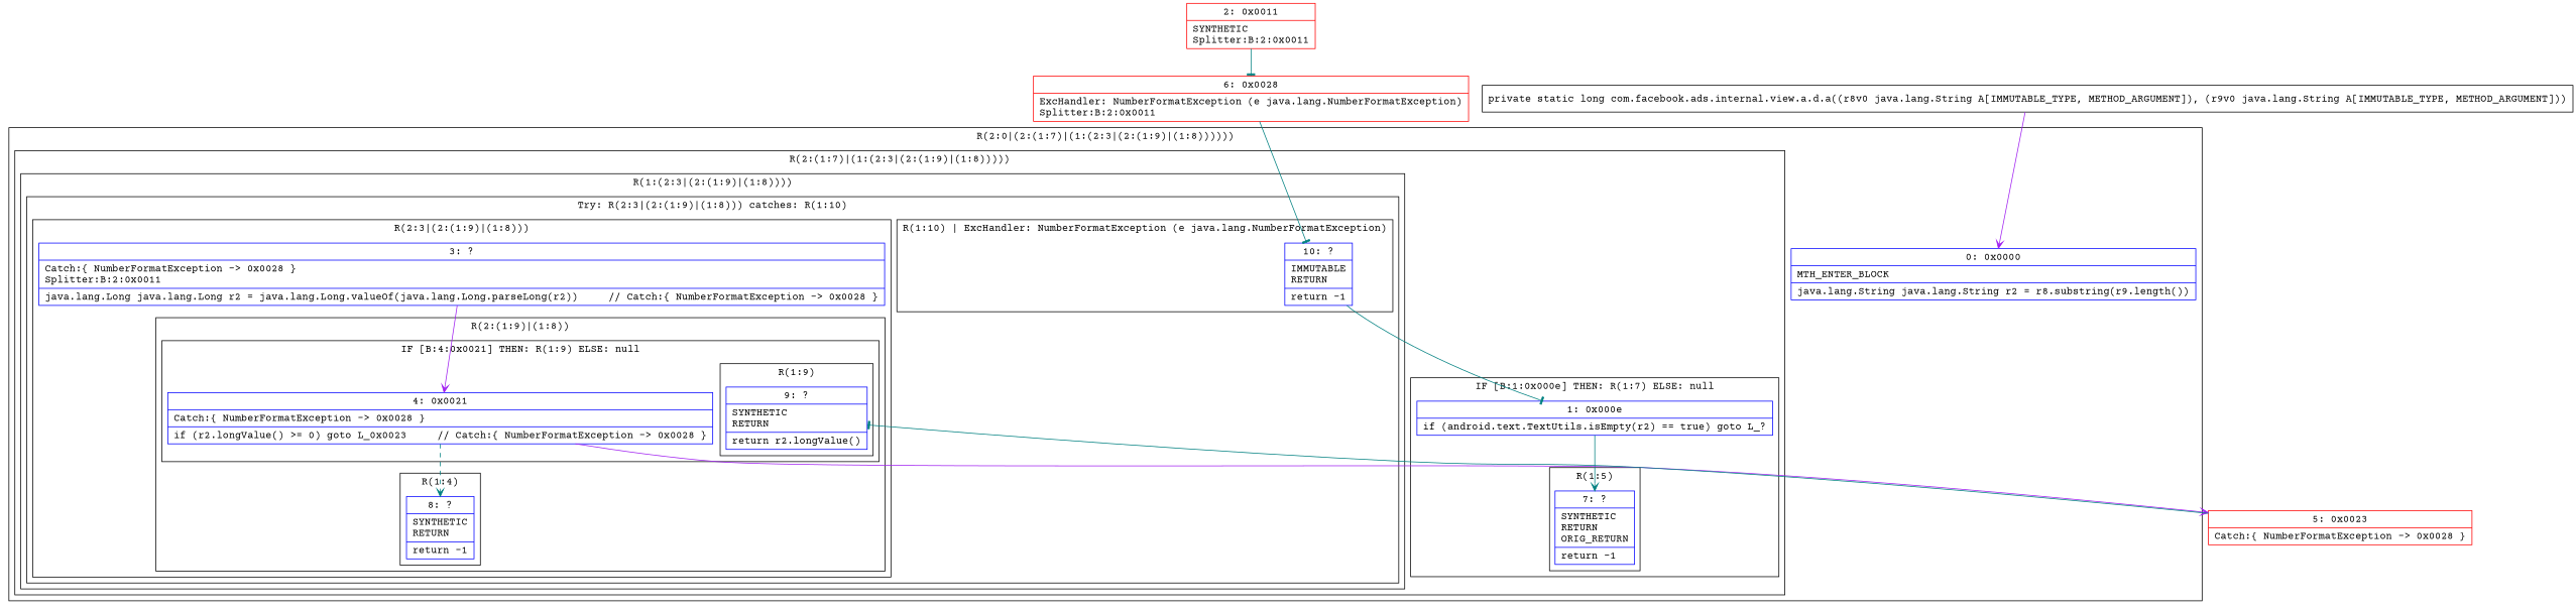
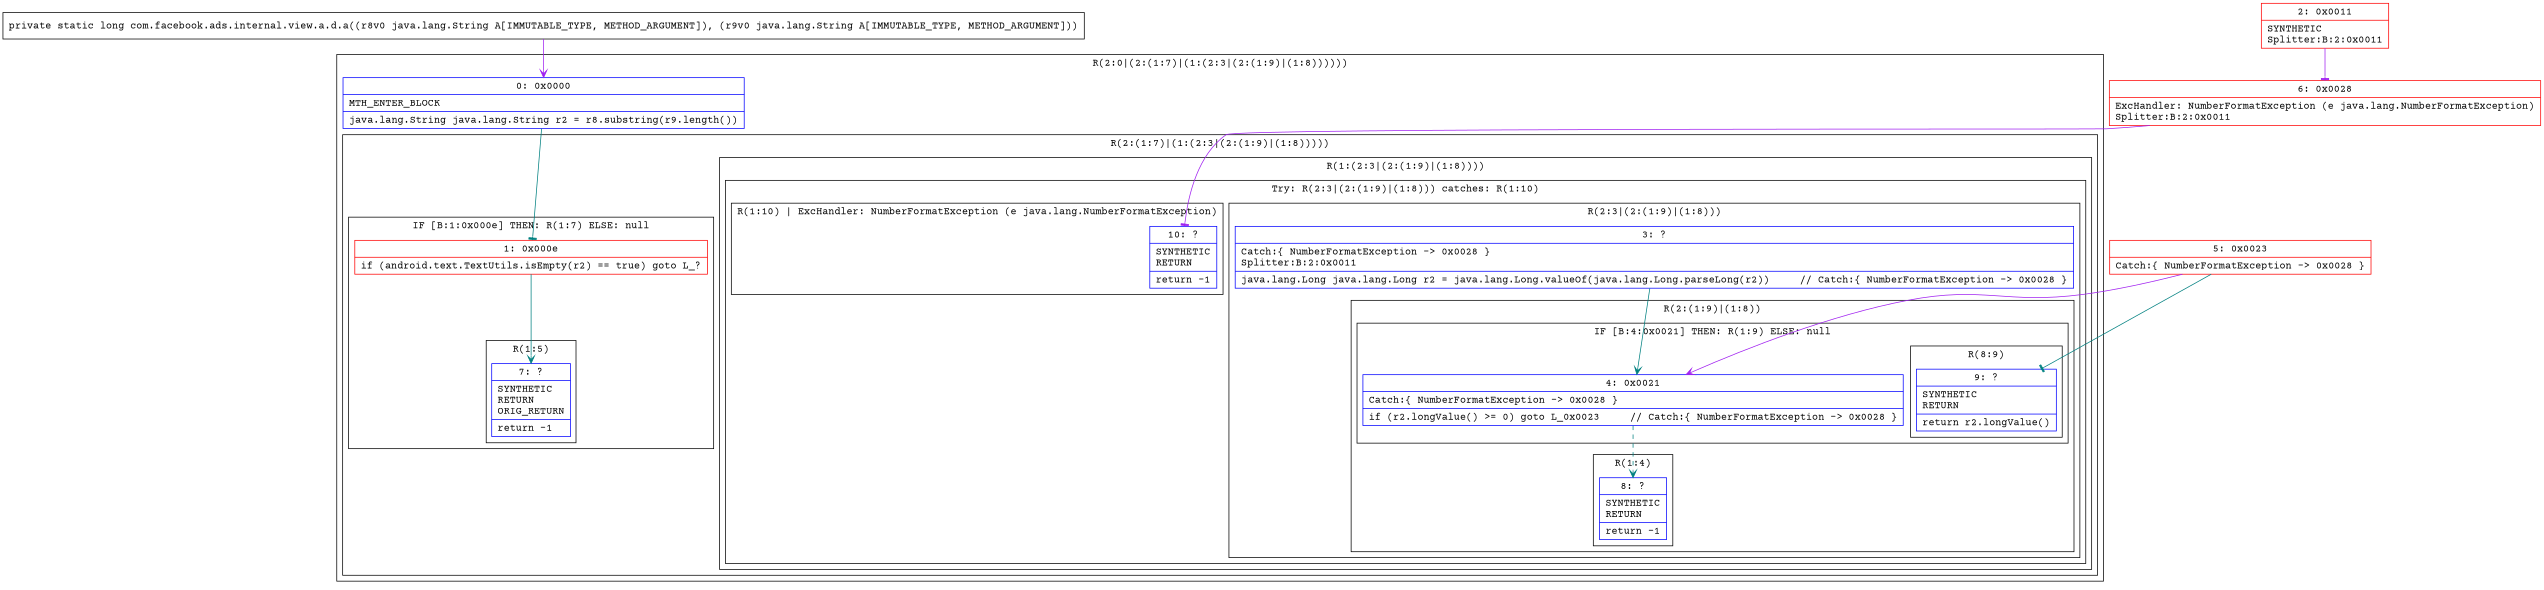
  digraph {
    fontname="Courier Prime"
    node [color=blue fontname="Courier Prime" shape=record]
    edge [arrowhead=vee color=teal fontname="Courier Prime"]
    n1 [label="{7\:\ ?|SYNTHETIC\lRETURN\lORIG_RETURN\l|return \-1\l}"]
-   n2 [label="{1\:\ 0x000e|if (android.text.TextUtils.isEmpty(r2) == true) goto L_?\l}"]
+   n2 [color=red label="{1\:\ 0x000e|if (android.text.TextUtils.isEmpty(r2) == true) goto L_?\l}"]
    n3 [label="{9\:\ ?|SYNTHETIC\lRETURN\l|return r2.longValue()\l}"]
    n4 [label="{4\:\ 0x0021|Catch:\{ NumberFormatException \-\> 0x0028 \}\l|if (r2.longValue() \>= 0) goto L_0x0023     \/\/ Catch:\{ NumberFormatException \-\> 0x0028 \}\l}"]
    n5 [label="{8\:\ ?|SYNTHETIC\lRETURN\l|return \-1\l}"]
    n6 [label="{3\:\ ?|Catch:\{ NumberFormatException \-\> 0x0028 \}\lSplitter:B:2:0x0011\l|java.lang.Long java.lang.Long r2 = java.lang.Long.valueOf(java.lang.Long.parseLong(r2))     \/\/ Catch:\{ NumberFormatException \-\> 0x0028 \}\l}"]
-   n7 [label="{10\:\ ?|IMMUTABLE\lRETURN\l|return \-1\l}"]
+   n7 [label="{10\:\ ?|SYNTHETIC\lRETURN\l|return \-1\l}"]
    n8 [label="{0\:\ 0x0000|MTH_ENTER_BLOCK\l|java.lang.String java.lang.String r2 = r8.substring(r9.length())\l}"]
    n9 [color=red label="{5\:\ 0x0023|Catch:\{ NumberFormatException \-\> 0x0028 \}\l}"]
    n10 [color=red label="{2\:\ 0x0011|SYNTHETIC\lSplitter:B:2:0x0011\l}"]
    n11 [color=red label="{6\:\ 0x0028|ExcHandler: NumberFormatException (e java.lang.NumberFormatException)\lSplitter:B:2:0x0011\l}"]
    n12 [label="{private static long com.facebook.ads.internal.view.a.d.a((r8v0 java.lang.String A[IMMUTABLE_TYPE, METHOD_ARGUMENT]), (r9v0 java.lang.String A[IMMUTABLE_TYPE, METHOD_ARGUMENT])) }" color=""]
    subgraph cluster_1 {
      label="R(2:0|(2:(1:7)|(1:(2:3|(2:(1:9)|(1:8))))))"
      n8
      subgraph cluster_2 {
        label="R(2:(1:7)|(1:(2:3|(2:(1:9)|(1:8)))))"
        subgraph cluster_3 {
          label="IF [B:1:0x000e] THEN: R(1:7) ELSE: null"
          n2
          subgraph cluster_4 {
            label="R(1:5)"
            n1
          }
        }
        subgraph cluster_5 {
          label="R(1:(2:3|(2:(1:9)|(1:8))))"
          subgraph cluster_6 {
            label="Try: R(2:3|(2:(1:9)|(1:8))) catches: R(1:10)"
            subgraph cluster_7 {
              label="R(2:3|(2:(1:9)|(1:8)))"
              n6
              subgraph cluster_8 {
                label="R(2:(1:9)|(1:8))"
                subgraph cluster_9 {
                  label="IF [B:4:0x0021] THEN: R(1:9) ELSE: null"
                  n4
                  subgraph cluster_10 {
-                   label="R(1:9)"
+                   label="R(8:9)"
                    n3
                  }
                }
                subgraph cluster_11 {
                  label="R(1:4)"
                  n5
                }
              }
            }
            subgraph cluster_12 {
              label="R(1:10) | ExcHandler: NumberFormatException (e java.lang.NumberFormatException)\l"
              n7
            }
          }
        }
      }
    }
    subgraph cluster_13 {
      label="R(1:10) | ExcHandler: NumberFormatException (e java.lang.NumberFormatException)\l"
    }
    n2 -> n1
    n4 -> n5 [style=dashed]
-   n4 -> n9 [color=purple]
-   n6 -> n4 [color=purple]
-   n7 -> n2 [arrowhead=tee]
+   n9 -> n4 [color=purple]
+   n6 -> n4
+   n8 -> n2 [arrowhead=tee]
    n9 -> n3 [arrowhead=tee]
-   n10 -> n11 [arrowhead=tee]
-   n11 -> n7 [arrowhead=tee]
+   n10 -> n11 [arrowhead=tee color=purple]
+   n11 -> n7 [arrowhead=tee color=purple]
    n12 -> n8 [color=purple]
  }
